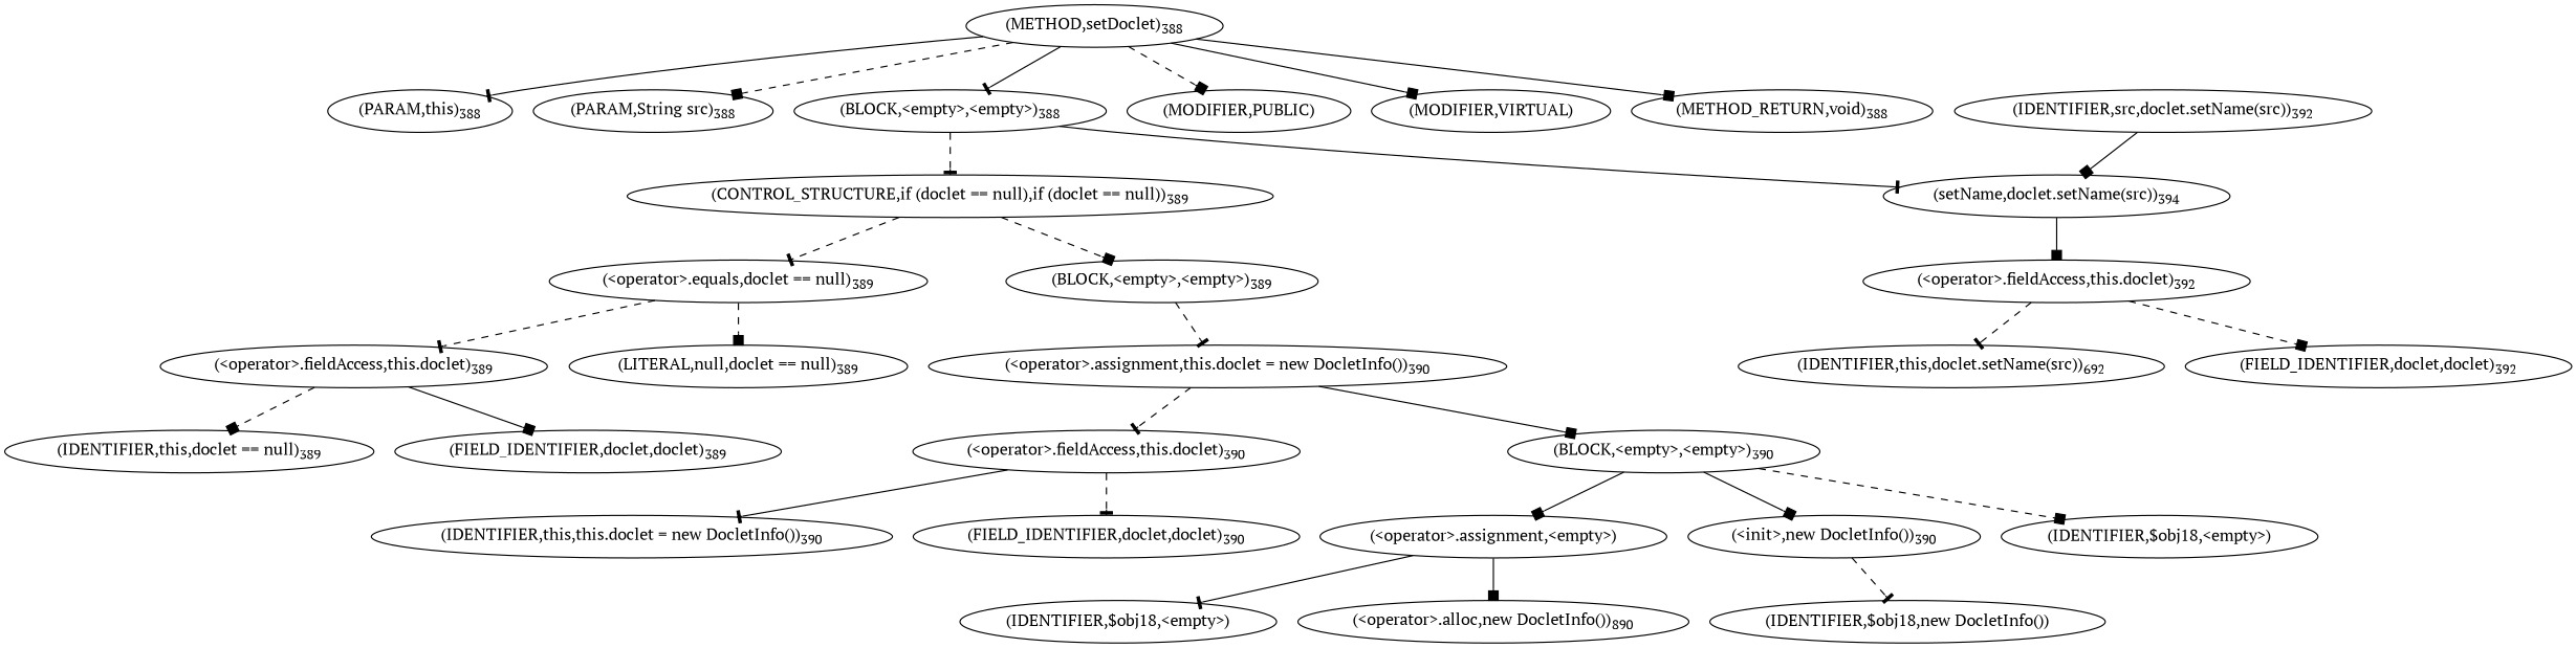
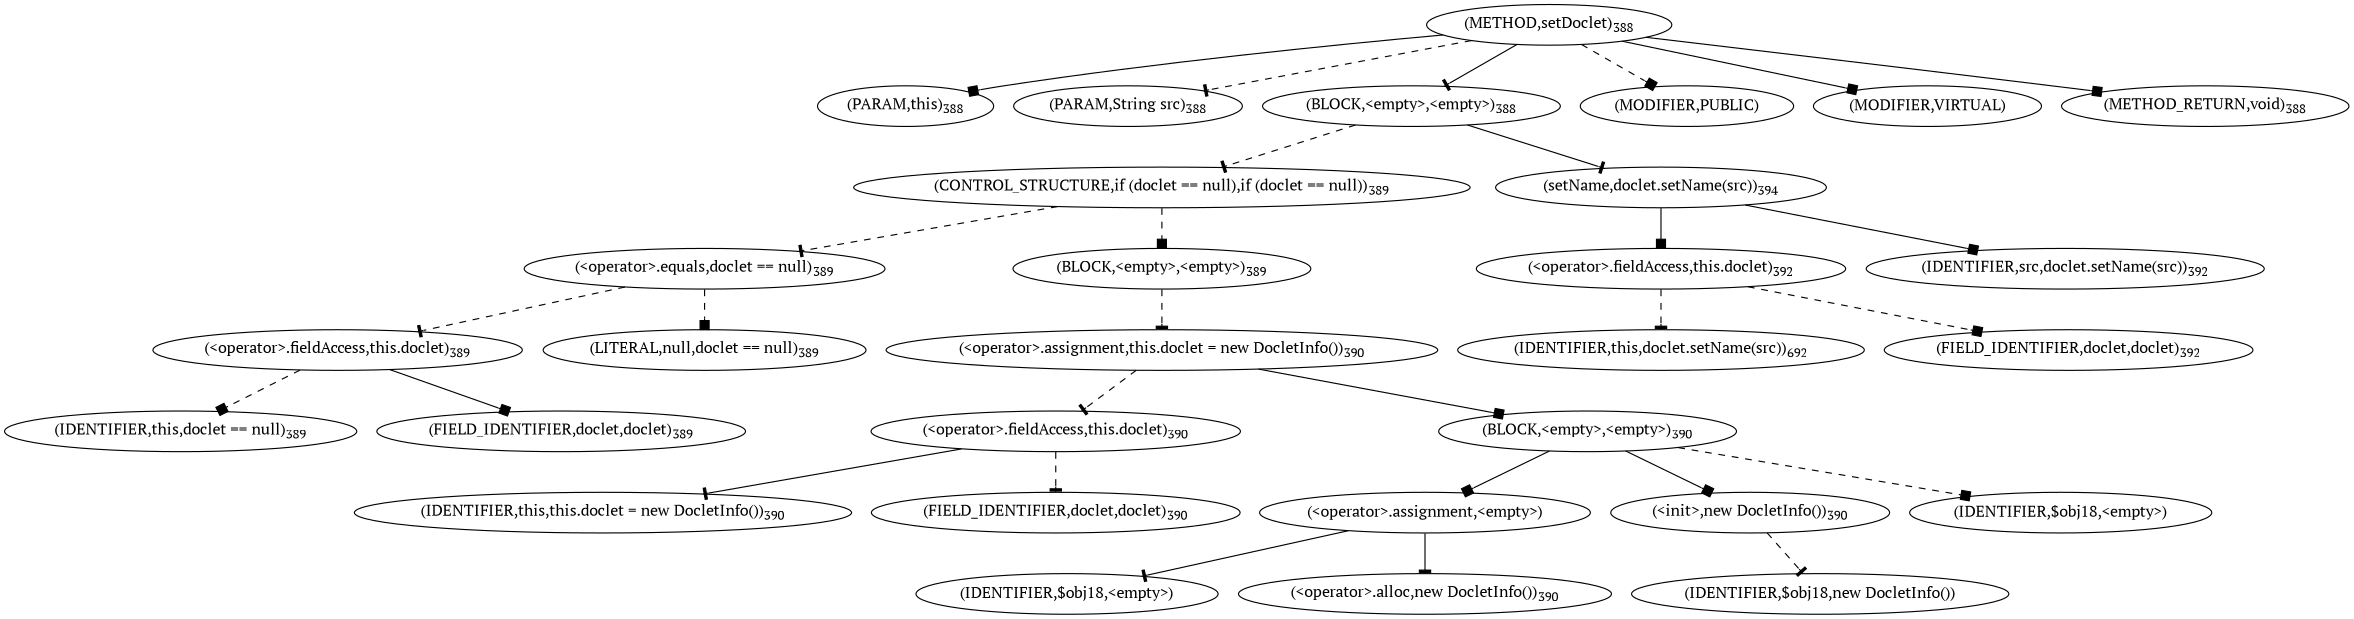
  digraph {
    fontname="PT Serif"
    node [fontname="PT Serif"]
    edge [arrowhead=box fontname="PT Serif" style=dashed]
    n1 [label=<(METHOD,setDoclet)<SUB>388</SUB>>]
    n2 [label=<(PARAM,this)<SUB>388</SUB>>]
    n3 [label=<(PARAM,String src)<SUB>388</SUB>>]
    n4 [label=<(BLOCK,&lt;empty&gt;,&lt;empty&gt;)<SUB>388</SUB>>]
    n5 [label=<(MODIFIER,PUBLIC)>]
    n6 [label=<(MODIFIER,VIRTUAL)>]
    n7 [label=<(METHOD_RETURN,void)<SUB>388</SUB>>]
    n8 [label=<(CONTROL_STRUCTURE,if (doclet == null),if (doclet == null))<SUB>389</SUB>>]
    n9 [label=<(setName,doclet.setName(src))<SUB>394</SUB>>]
    n10 [label=<(&lt;operator&gt;.equals,doclet == null)<SUB>389</SUB>>]
    n11 [label=<(BLOCK,&lt;empty&gt;,&lt;empty&gt;)<SUB>389</SUB>>]
    n12 [label=<(&lt;operator&gt;.fieldAccess,this.doclet)<SUB>392</SUB>>]
    n13 [label=<(IDENTIFIER,src,doclet.setName(src))<SUB>392</SUB>>]
    n14 [label=<(&lt;operator&gt;.fieldAccess,this.doclet)<SUB>389</SUB>>]
    n15 [label=<(LITERAL,null,doclet == null)<SUB>389</SUB>>]
    n16 [label=<(&lt;operator&gt;.assignment,this.doclet = new DocletInfo())<SUB>390</SUB>>]
    n17 [label=<(IDENTIFIER,this,doclet == null)<SUB>389</SUB>>]
    n18 [label=<(FIELD_IDENTIFIER,doclet,doclet)<SUB>389</SUB>>]
    n19 [label=<(&lt;operator&gt;.fieldAccess,this.doclet)<SUB>390</SUB>>]
    n20 [label=<(BLOCK,&lt;empty&gt;,&lt;empty&gt;)<SUB>390</SUB>>]
    n21 [label=<(IDENTIFIER,this,this.doclet = new DocletInfo())<SUB>390</SUB>>]
    n22 [label=<(FIELD_IDENTIFIER,doclet,doclet)<SUB>390</SUB>>]
    n23 [label=<(&lt;operator&gt;.assignment,&lt;empty&gt;)>]
    n24 [label=<(&lt;init&gt;,new DocletInfo())<SUB>390</SUB>>]
    n25 [label=<(IDENTIFIER,$obj18,&lt;empty&gt;)>]
    n26 [label=<(IDENTIFIER,$obj18,&lt;empty&gt;)>]
-   n27 [label=<(&lt;operator&gt;.alloc,new DocletInfo())<SUB>890</SUB>>]
+   n27 [label=<(&lt;operator&gt;.alloc,new DocletInfo())<SUB>390</SUB>>]
    n28 [label=<(IDENTIFIER,$obj18,new DocletInfo())>]
    n29 [label=<(IDENTIFIER,this,doclet.setName(src))<SUB>692</SUB>>]
    n30 [label=<(FIELD_IDENTIFIER,doclet,doclet)<SUB>392</SUB>>]
-   n1 -> n2 [arrowhead=tee style=solid]
-   n1 -> n3
+   n1 -> n2 [style=solid]
+   n1 -> n3 [arrowhead=tee]
    n1 -> n4 [arrowhead=tee style=solid]
    n1 -> n5
    n1 -> n6 [style=solid]
    n1 -> n7 [style=solid]
    n4 -> n8 [arrowhead=tee]
    n4 -> n9 [arrowhead=tee style=solid]
    n8 -> n10 [arrowhead=tee]
    n8 -> n11
    n9 -> n12 [style=solid]
-   n13 -> n9 [style=solid]
+   n9 -> n13 [style=solid]
    n10 -> n14 [arrowhead=tee]
    n10 -> n15
    n11 -> n16 [arrowhead=tee]
    n12 -> n29 [arrowhead=tee]
    n12 -> n30
    n14 -> n17
    n14 -> n18 [style=solid]
    n16 -> n19 [arrowhead=tee]
    n16 -> n20 [style=solid]
    n19 -> n21 [arrowhead=tee style=solid]
    n19 -> n22 [arrowhead=tee]
    n20 -> n23 [style=solid]
    n20 -> n24 [style=solid]
    n20 -> n25
    n23 -> n26 [arrowhead=tee style=solid]
-   n23 -> n27 [style=solid]
+   n23 -> n27 [arrowhead=tee style=solid]
    n24 -> n28 [arrowhead=tee]
  }
